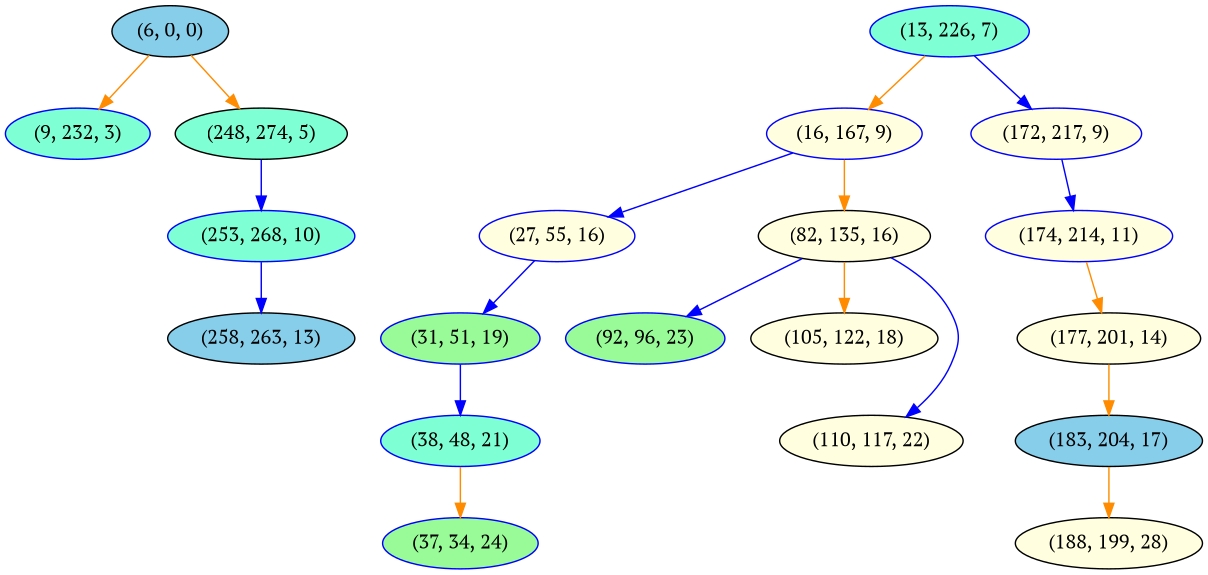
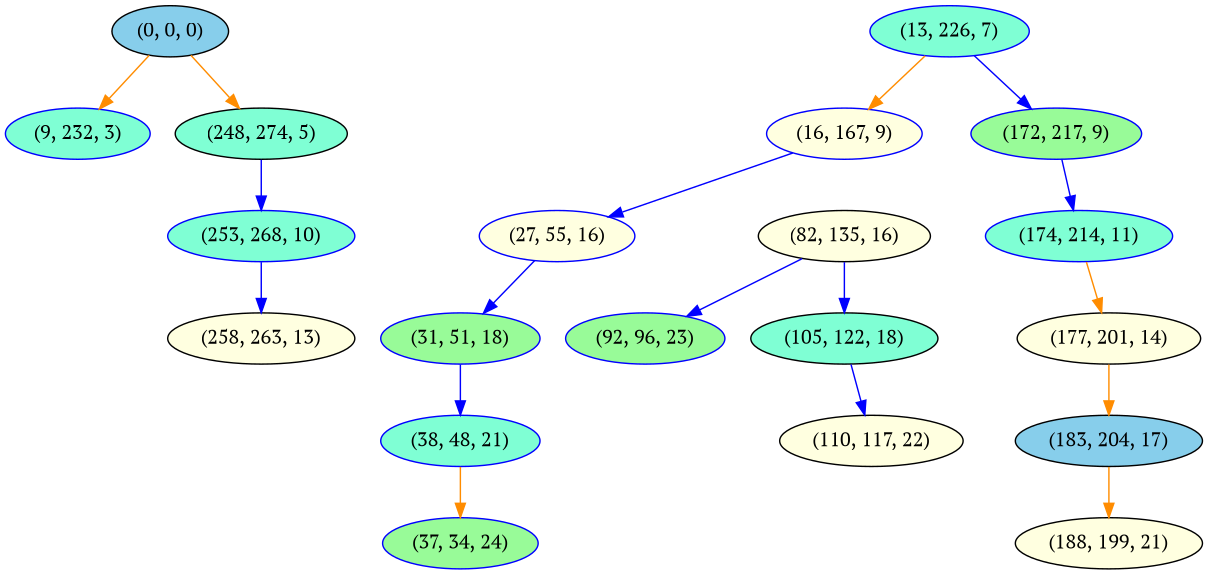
  digraph {
    fontname="PT Serif"
    node [color=blue fillcolor=aquamarine fontname="PT Serif" style=filled]
    edge [color=blue fontname="PT Serif"]
-   "(0, 0, 0)" [color=black fillcolor=skyblue label="(6, 0, 0)"]
+   "(0, 0, 0)" [color=black fillcolor=skyblue]
    "(9, 232, 3)"
    "(248, 274, 5)" [color=black]
    "(253, 268, 10)"
    "(13, 226, 7)"
    "(16, 167, 9)" [fillcolor=lightyellow]
-   "(172, 217, 9)" [fillcolor=lightyellow]
+   "(172, 217, 9)" [fillcolor=palegreen]
    "(27, 55, 16)" [fillcolor=lightyellow]
    "(82, 135, 16)" [color=black fillcolor=lightyellow]
-   "(174, 214, 11)" [fillcolor=lightyellow]
-   "(31, 51, 19)" [fillcolor=palegreen]
+   "(174, 214, 11)"
+   "(31, 51, 19)" [fillcolor=palegreen label="(31, 51, 18)"]
    "(92, 96, 23)" [fillcolor=palegreen]
-   "(105, 122, 18)" [color=black fillcolor=lightyellow]
+   "(105, 122, 18)" [color=black]
    n14 [label="(38, 48, 21)"]
    n15 [fillcolor=palegreen label="(37, 34, 24)"]
    "(110, 117, 22)" [color=black fillcolor=lightyellow]
    n17 [color=black fillcolor=lightyellow label="(177, 201, 14)"]
    "(183, 204, 17)" [color=black fillcolor=skyblue]
-   "(188, 199, 21)" [color=black fillcolor=lightyellow label="(188, 199, 28)"]
-   "(258, 263, 13)" [color=black fillcolor=skyblue]
+   "(188, 199, 21)" [color=black fillcolor=lightyellow]
+   "(258, 263, 13)" [color=black fillcolor=lightyellow]
    "(0, 0, 0)" -> "(9, 232, 3)" [color=darkorange]
    "(0, 0, 0)" -> "(248, 274, 5)" [color=darkorange]
    "(248, 274, 5)" -> "(253, 268, 10)"
    "(253, 268, 10)" -> "(258, 263, 13)"
    "(13, 226, 7)" -> "(16, 167, 9)" [color=darkorange]
    "(13, 226, 7)" -> "(172, 217, 9)"
    "(16, 167, 9)" -> "(27, 55, 16)"
-   "(16, 167, 9)" -> "(82, 135, 16)" [color=darkorange]
    "(172, 217, 9)" -> "(174, 214, 11)"
    "(27, 55, 16)" -> "(31, 51, 19)"
    "(82, 135, 16)" -> "(92, 96, 23)"
-   "(82, 135, 16)" -> "(105, 122, 18)" [color=darkorange]
+   "(82, 135, 16)" -> "(105, 122, 18)"
    "(174, 214, 11)" -> n17 [color=darkorange]
    "(31, 51, 19)" -> n14
-   "(82, 135, 16)" -> "(110, 117, 22)"
+   "(105, 122, 18)" -> "(110, 117, 22)"
    n14 -> n15 [color=darkorange]
    n17 -> "(183, 204, 17)" [color=darkorange]
    "(183, 204, 17)" -> "(188, 199, 21)" [color=darkorange]
  }
